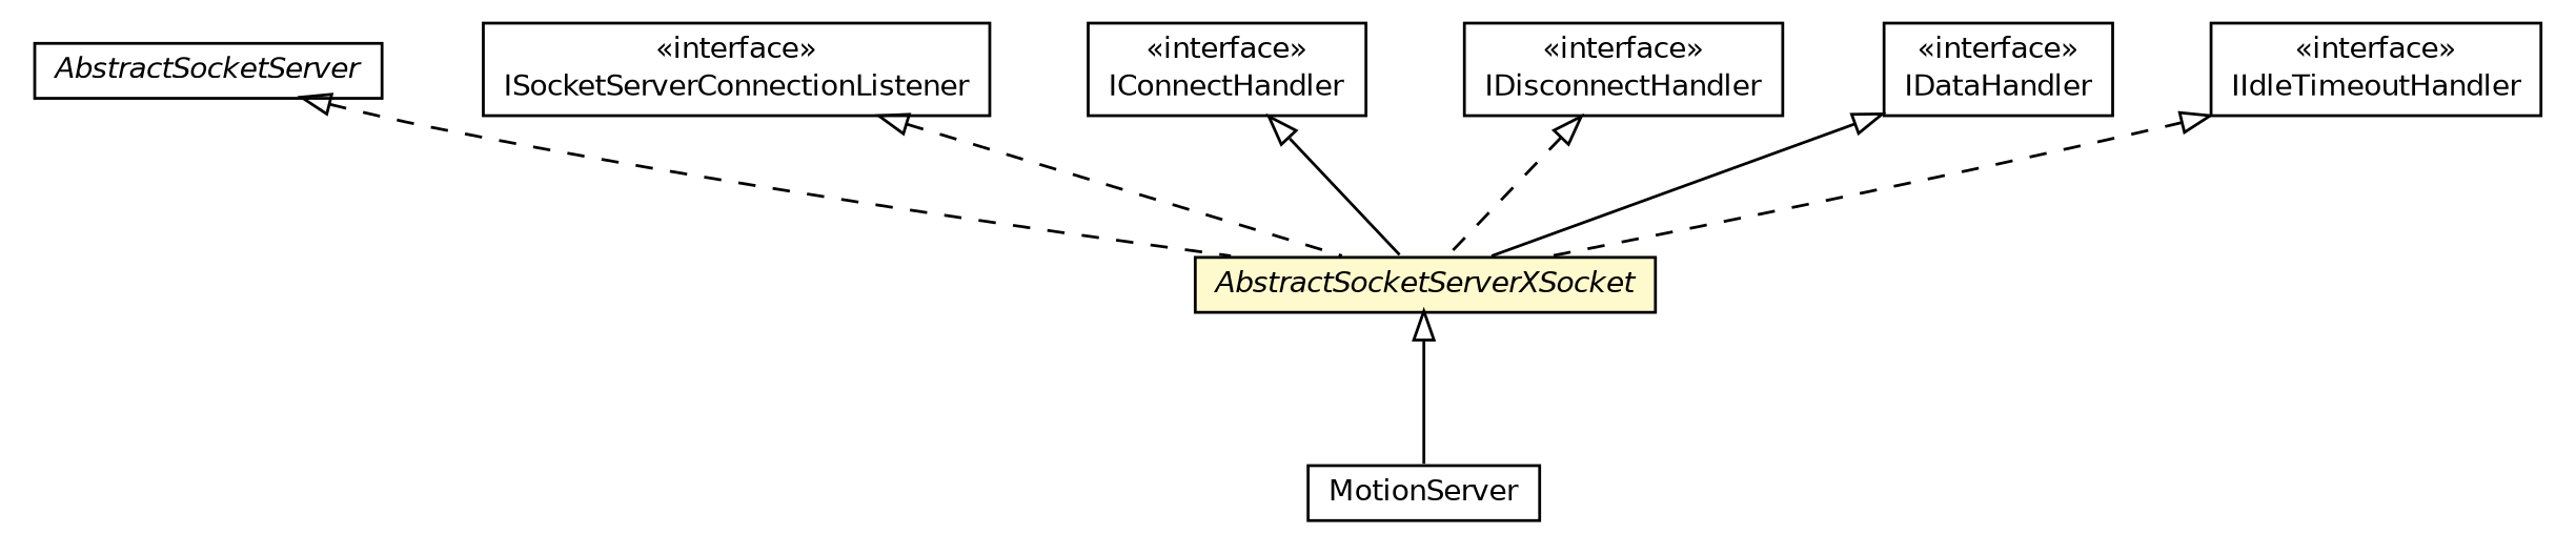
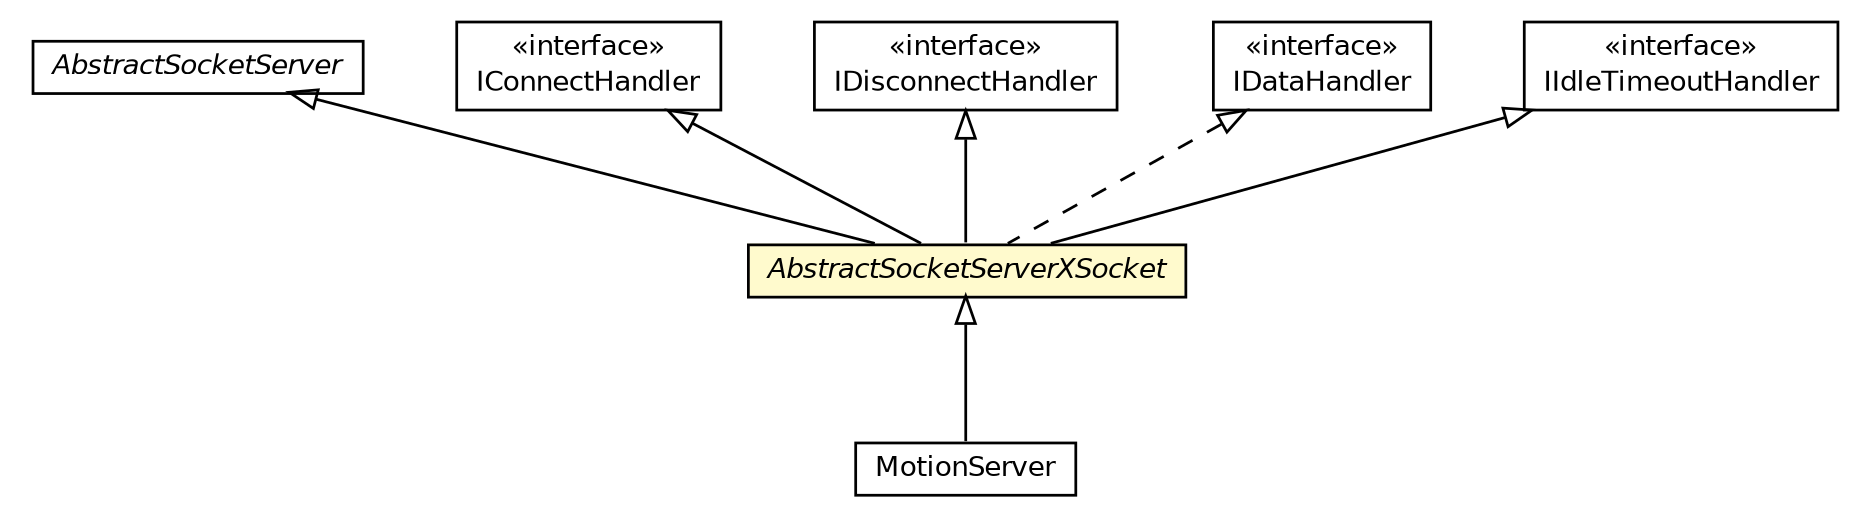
  digraph {
    nodesep=0.25
    ranksep=0.5
    node [fontcolor=black fontname=Helvetica fontsize=10.0 shape=plaintext]
    edge [arrowtail=empty dir=back fontname=Helvetica fontsize=10 headport=p labelfontname=Helvetica labelfontsize=10 tailport=p style=dashed]
    n1 [label=<<table title="org.universAAL.lddi.zwave.exporter.Server.AbstractSocketServerXSocket" border="0" cellborder="1" cellspacing="0" cellpadding="2" port="p" bgcolor="lemonChiffon" href="./AbstractSocketServerXSocket.html"> 		<tr><td><table border="0" cellspacing="0" cellpadding="1"> <tr><td align="center" balign="center"><font face="Helvetica-Oblique"> AbstractSocketServerXSocket </font></td></tr> 		</table></td></tr> 		</table>>]
    n2 [label=<<table title="org.universAAL.lddi.zwave.exporter.Server.MotionServer" border="0" cellborder="1" cellspacing="0" cellpadding="2" port="p" href="./MotionServer.html"> 		<tr><td><table border="0" cellspacing="0" cellpadding="1"> <tr><td align="center" balign="center"> MotionServer </td></tr> 		</table></td></tr> 		</table>>]
    n3 [label=<<table title="org.universAAL.lddi.zwave.exporter.Server.AbstractSocketServer" border="0" cellborder="1" cellspacing="0" cellpadding="2" port="p" href="./AbstractSocketServer.html"> 		<tr><td><table border="0" cellspacing="0" cellpadding="1"> <tr><td align="center" balign="center"><font face="Helvetica-Oblique"> AbstractSocketServer </font></td></tr> 		</table></td></tr> 		</table>>]
-   n4 [label=<<table title="org.universAAL.lddi.zwave.exporter.Server.ISocketServerConnectionListener" border="0" cellborder="1" cellspacing="0" cellpadding="2" port="p" href="./ISocketServerConnectionListener.html"> 		<tr><td><table border="0" cellspacing="0" cellpadding="1"> <tr><td align="center" balign="center"> &#171;interface&#187; </td></tr> <tr><td align="center" balign="center"> ISocketServerConnectionListener </td></tr> 		</table></td></tr> 		</table>>]
    n5 [label=<<table title="org.xsocket.connection.IConnectHandler" border="0" cellborder="1" cellspacing="0" cellpadding="2" port="p" href="http://java.sun.com/j2se/1.4.2/docs/api/org/xsocket/connection/IConnectHandler.html"> 		<tr><td><table border="0" cellspacing="0" cellpadding="1"> <tr><td align="center" balign="center"> &#171;interface&#187; </td></tr> <tr><td align="center" balign="center"> IConnectHandler </td></tr> 		</table></td></tr> 		</table>>]
    n6 [label=<<table title="org.xsocket.connection.IDisconnectHandler" border="0" cellborder="1" cellspacing="0" cellpadding="2" port="p" href="http://java.sun.com/j2se/1.4.2/docs/api/org/xsocket/connection/IDisconnectHandler.html"> 		<tr><td><table border="0" cellspacing="0" cellpadding="1"> <tr><td align="center" balign="center"> &#171;interface&#187; </td></tr> <tr><td align="center" balign="center"> IDisconnectHandler </td></tr> 		</table></td></tr> 		</table>>]
    n7 [label=<<table title="org.xsocket.connection.IDataHandler" border="0" cellborder="1" cellspacing="0" cellpadding="2" port="p" href="http://java.sun.com/j2se/1.4.2/docs/api/org/xsocket/connection/IDataHandler.html"> 		<tr><td><table border="0" cellspacing="0" cellpadding="1"> <tr><td align="center" balign="center"> &#171;interface&#187; </td></tr> <tr><td align="center" balign="center"> IDataHandler </td></tr> 		</table></td></tr> 		</table>>]
    n8 [label=<<table title="org.xsocket.connection.IIdleTimeoutHandler" border="0" cellborder="1" cellspacing="0" cellpadding="2" port="p" href="http://java.sun.com/j2se/1.4.2/docs/api/org/xsocket/connection/IIdleTimeoutHandler.html"> 		<tr><td><table border="0" cellspacing="0" cellpadding="1"> <tr><td align="center" balign="center"> &#171;interface&#187; </td></tr> <tr><td align="center" balign="center"> IIdleTimeoutHandler </td></tr> 		</table></td></tr> 		</table>>]
    n1 -> n2 [style=""]
-   n3 -> n1
-   n4 -> n1
+   n3 -> n1 [style=""]
    n5 -> n1 [style=solid]
-   n6 -> n1
-   n7 -> n1 [style=solid]
-   n8 -> n1
+   n6 -> n1 [style=solid]
+   n7 -> n1
+   n8 -> n1 [style=solid]
  }
